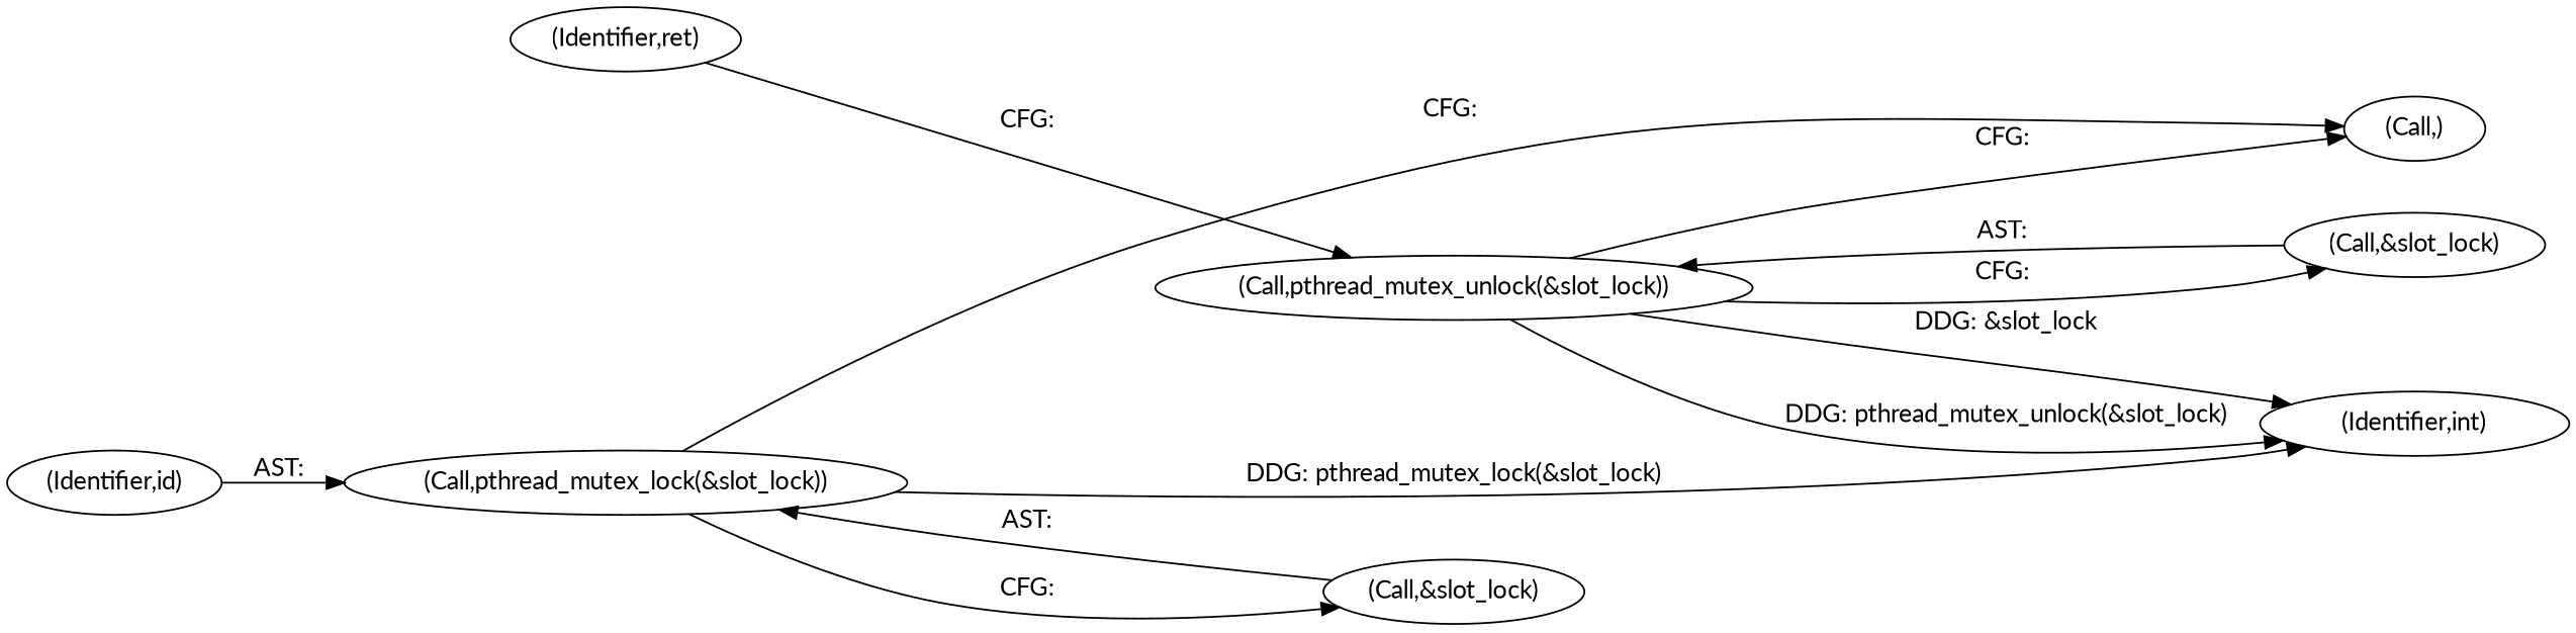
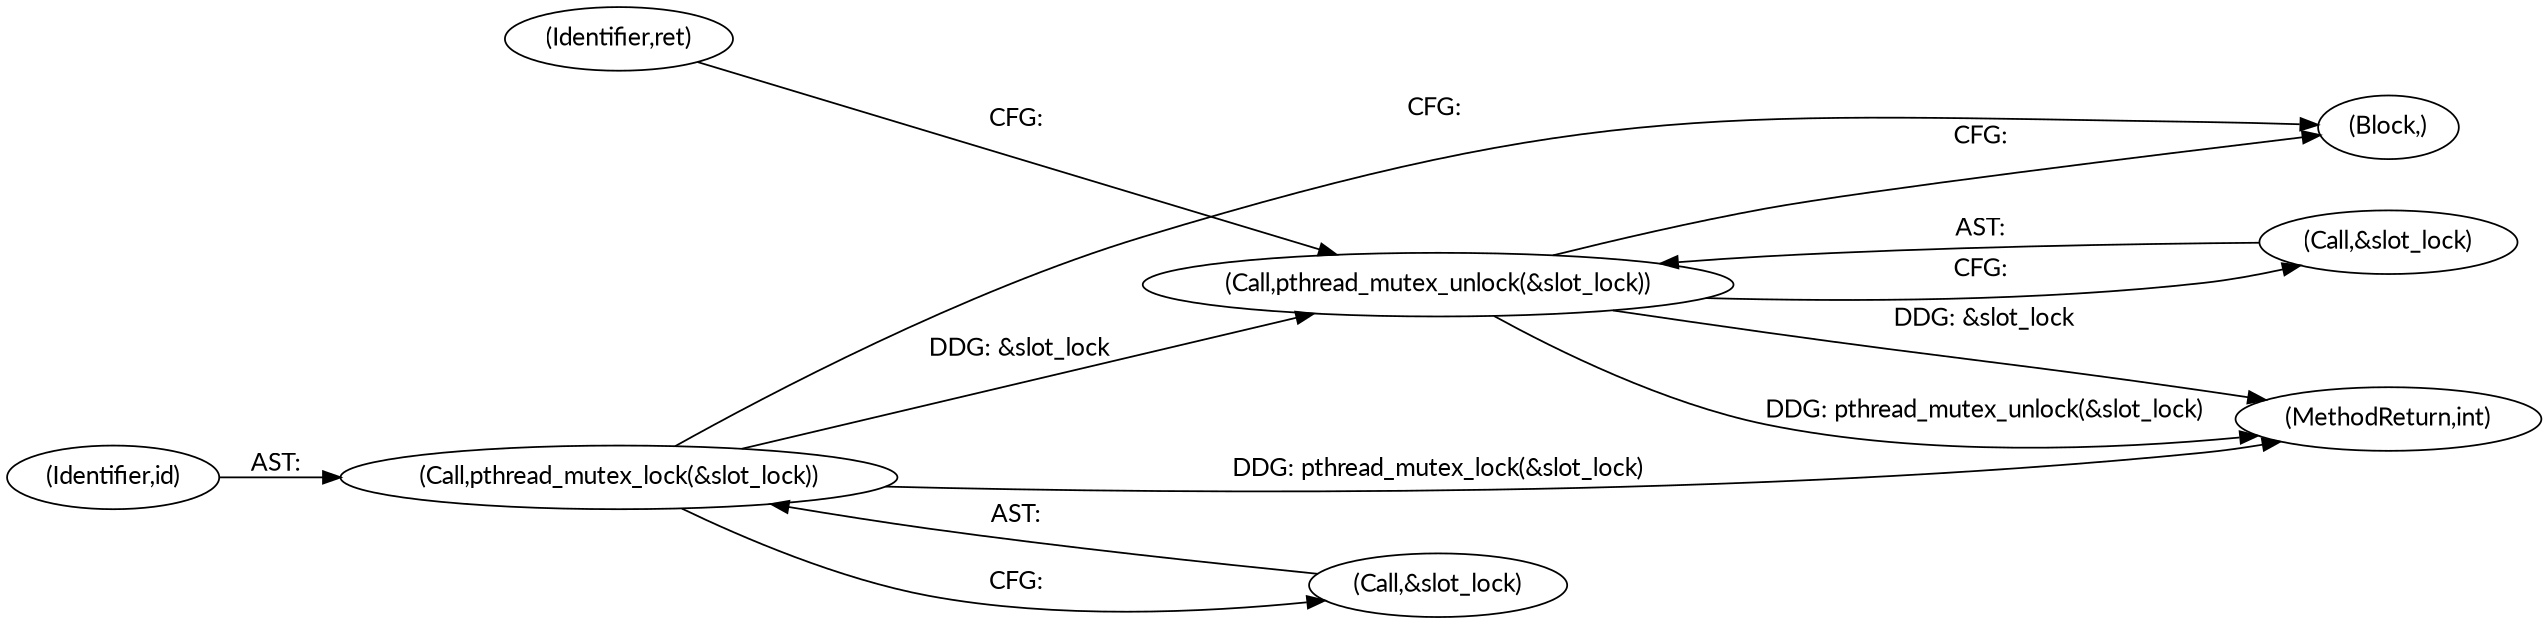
  digraph {
    fontname=Lato
    rankdir=LR
    node [fontname=Lato]
    edge [fontname=Lato]
    n1 [label="(Call,pthread_mutex_unlock(&slot_lock))"]
-   n2 [label="(Call,)"]
-   n3 [label="(Identifier,int)"]
+   n2 [label="(Block,)"]
+   n3 [label="(MethodReturn,int)"]
    n4 [label="(Call,&slot_lock)"]
    n5 [label="(Call,pthread_mutex_lock(&slot_lock))"]
    n6 [label="(Call,&slot_lock)"]
    n7 [label="(Identifier,id)"]
    n8 [label="(Identifier,ret)"]
    n1 -> n2 [label="CFG: "]
    n1 -> n3 [label="DDG: &slot_lock"]
    n1 -> n3 [label="DDG: pthread_mutex_unlock(&slot_lock)"]
    n1 -> n4 [label="CFG: "]
    n4 -> n1 [label="AST: "]
+   n5 -> n1 [label="DDG: &slot_lock"]
    n5 -> n2 [label="CFG: "]
    n5 -> n3 [label="DDG: pthread_mutex_lock(&slot_lock)"]
    n5 -> n6 [label="CFG: "]
    n6 -> n5 [label="AST: "]
    n7 -> n5 [label="AST: "]
    n8 -> n1 [label="CFG: "]
  }
